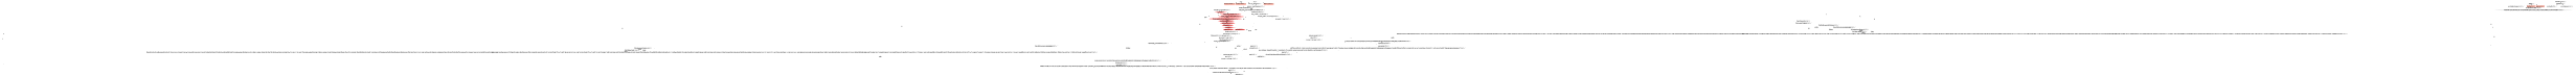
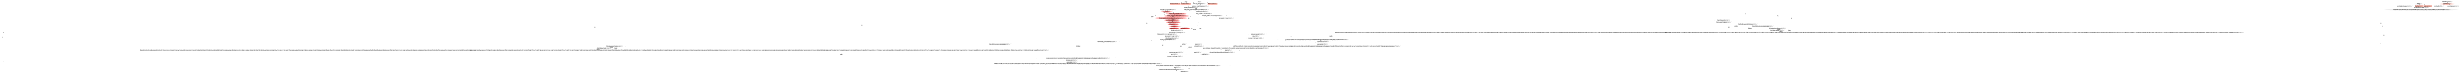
  digraph {
    node [fillcolor=white shape=ellipse style=filled]
    edge [style=bold]
    n1 [label="final String url = StringUtils.format(\"%s://%s/druid/v2/\",scheme,host)@@@8@@@['0', '1', '0']"]
    n2 [label="final String cancelUrl = StringUtils.format(\"%s://%s/druid/v2/%s\",scheme,host,query.getId())@@@9@@@['0', '1', '0']"]
    n3 [label="log.debug(\"Querying queryId(%s( url(%s(\",query.getId(),url)@@@11@@@['0', '1', '0']"]
    n4 [label="Sequence<T> retVal = new BaseSequence<>(new BaseSequence.IteratorMaker<T,JsonParserIterator<T>>(){@Override public JsonParserIterator<T> make(){return new JsonParserIterator<T>(queryResultType,future,url,query,host,objectMapper,null)}@Override public void cleanup(JsonParserIterator<T> iterFromMake){CloseQuietly.close(iterFromMake)}})@@@224@@@['0', '1', '0']"]
    n5 [label="final HttpResponseHandler<InputStream,InputStream> responseHandler = new HttpResponseHandler<InputStream,InputStream>(){private QueryMetrics<? super Query<T>> acquireResponseMetrics(){if (queryMetrics == null) {queryMetrics = toolChest.makeMetrics(query)queryMetrics.server(host)}return queryMetrics}private boolean enqueue(ChannelBuffer buffer,long chunkNum){final InputStreamHolder holder = InputStreamHolder.fromChannelBuffer(buffer,chunkNum)final long currentQueuedByteCount = queuedByteCount.addAndGet(holder.getLength())queue.put(holder)return !usingBackpressure || currentQueuedByteCount < maxQueuedBytes}private InputStream dequeue(){final InputStreamHolder holder = queue.poll(checkQueryTimeout(),TimeUnit.MILLISECONDS)if (holder == null) {throw new RE(\"Query(%s( url(%s( timed out.\",query.getId(),url)}final long currentQueuedByteCount = queuedByteCount.addAndGet(-holder.getLength())if (usingBackpressure && currentQueuedByteCount < maxQueuedBytes) {long backPressureTime = Preconditions.checkNotNull(trafficCopRef.get(),\"No TrafficCop, how can this be?\").resume(holder.getChunkNum())channelSuspendedTime.addAndGet(backPressureTime)}return holder.getStream()}@Override public ClientResponse<InputStream> handleResponse(HttpResponse response,TrafficCop trafficCop){trafficCopRef.set(trafficCop)checkQueryTimeout()checkTotalBytesLimit(response.getContent().readableBytes())log.debug(\"Initial response from url(%s( for queryId(%s(\",url,query.getId())responseStartTimeNs = System.nanoTime()acquireResponseMetrics().reportNodeTimeToFirstByte(responseStartTimeNs - requestStartTimeNs).emit(emitter)final boolean continueReadingtry {final String responseContext = response.headers().get(\"X-Druid-Response-Context\")if (responseContext != null) {context.putAll(objectMapper.readValue(responseContext,JacksonUtils.TYPE_REFERENCE_MAP_STRING_OBJECT))}continueReading = enqueue(response.getContent(),0L)}catch (final IOException e) catch (InterruptedException e) totalByteCount.addAndGet(response.getContent().readableBytes())return ClientResponse.finished(new SequenceInputStream(new Enumeration<InputStream>(){@Override public boolean hasMoreElements(){if (fail.get() != null) {throw new RE(fail.get())}checkQueryTimeout()synchronized (done) {return !done.get() || !queue.isEmpty()}}@Override public InputStream nextElement(){if (fail.get() != null) {throw new RE(fail.get())}try {return dequeue()}catch (InterruptedException e) }}),continueReading)}@Override public ClientResponse<InputStream> handleChunk(ClientResponse<InputStream> clientResponse,HttpChunk chunk,long chunkNum){checkQueryTimeout()final ChannelBuffer channelBuffer = chunk.getContent()final int bytes = channelBuffer.readableBytes()checkTotalBytesLimit(bytes)boolean continueReading = trueif (bytes > 0) {try {continueReading = enqueue(channelBuffer,chunkNum)}catch (InterruptedException e) totalByteCount.addAndGet(bytes)}return ClientResponse.finished(clientResponse.getObj(),continueReading)}@Override public ClientResponse<InputStream> done(ClientResponse<InputStream> clientResponse){long stopTimeNs = System.nanoTime()long nodeTimeNs = stopTimeNs - requestStartTimeNsfinal long nodeTimeMs = TimeUnit.NANOSECONDS.toMillis(nodeTimeNs)log.debug(\"Completed queryId(%s( request to url(%s( with %,d bytes returned in %,d millis (%,f b/s(.\",query.getId(),url,totalByteCount.get(),nodeTimeMs,totalByteCount.get() / (0.001 * nodeTimeMs))QueryMetrics<? super Query<T>> responseMetrics = acquireResponseMetrics()responseMetrics.reportNodeTime(nodeTimeNs)responseMetrics.reportNodeBytes(totalByteCount.get())if (usingBackpressure) {responseMetrics.reportBackPressureTime(channelSuspendedTime.get())}responseMetrics.emit(emitter)synchronized (done) {try {queue.put(InputStreamHolder.fromChannelBuffer(ChannelBuffers.EMPTY_BUFFER,Long.MAX_VALUE))}catch (InterruptedException e) {done.set(true)}}return ClientResponse.finished(clientResponse.getObj())}@Override public void exceptionCaught(final ClientResponse<InputStream> clientResponse,final Throwable e){String msg = StringUtils.format(\"Query(%s( url(%s( failed with exception msg (%s(\",query.getId(),url,e.getMessage())setupResponseReadFailure(msg,e)}private void setupResponseReadFailure(String msg,Throwable th){fail.set(msg)queue.clear()queue.offer(InputStreamHolder.fromStream(new InputStream(){@Override public int read(){if (th != null) {throw new IOException(msg,th)}{throw new IOException(msg)}}},-1,0))}private long checkQueryTimeout(){long timeLeft = timeoutAt - System.currentTimeMillis()if (timeLeft <= 0) {String msg = StringUtils.format(\"Query(%s( url(%s( timed out.\",query.getId(),url)setupResponseReadFailure(msg,null)throw new RE(msg)}{return timeLeft}}private void checkTotalBytesLimit(long bytes){if (maxScatterGatherBytes < Long.MAX_VALUE && totalBytesGathered.addAndGet(bytes) > maxScatterGatherBytes) {String msg = StringUtils.format(\"Query(%s( url(%s( max scatter-gather bytes limit reached.\",query.getId(),url)setupResponseReadFailure(msg,null)throw new RE(msg)}}}@@@18@@@['0', '1', '0']"]
    n6 [label="throw new RE(\"Query(%s( url(%s( timed out.\",query.getId(),url)@@@195@@@['0', '1', '0']"]
    n7 [label="final long requestStartTimeNs = System.nanoTime()@@@12@@@['0', '1', '0']"]
    n8 [fillcolor=lightgray label="return retVal@@@236@@@['1', '1', '0']"]
    n9 [label="retVal = Sequences.map(retVal,toolChest.makePreComputeManipulatorFn(query,MetricManipulatorFns.deserializing()))@@@234@@@['0', '1', '0']"]
    n10 [label="!isBySegment@@@233@@@['0', '1', '0']" shape=diamond]
    n11 [label="future = httpClient.go(new Request(HttpMethod.POST,new URL(url)).setContent(objectMapper.writeValueAsBytes(QueryContexts.withTimeout(query,timeLeft))).setHeader(HttpHeaders.Names.CONTENT_TYPE,isSmile? SmileMediaTypes.APPLICATION_JACKSON_SMILE: MediaType.APPLICATION_JSON),responseHandler,Duration.millis(timeLeft))@@@197@@@['0', '1', '0']"]
    n12 [label="long timeLeft = timeoutAt - System.currentTimeMillis()@@@193@@@['0', '1', '0']"]
    n13 [fillcolor=red label="types = Pair.of(baseType,bySegmentType)@@@11@@@['1', '0', '0']"]
    n14 [fillcolor=red label="typesMap.put(query.getClass(),types)@@@12@@@['1', '0', '0']"]
    n15 [fillcolor=red label="final JavaType typeRef@@@14@@@['1', '0', '0']"]
    n16 [label="final JavaType queryResultType = isBySegment? toolChest.getBySegmentResultType(): toolChest.getBaseResultType()@@@6@@@['0', '1', '0']"]
    n17 [label="final ListenableFuture<InputStream> future@@@7@@@['0', '1', '0']"]
    n18 [label="throw Throwables.propagate(e)@@@9@@@['0', '0', '1']"]
    n19 [label="byteCount.addAndGet(response.getContent().readableBytes())@@@11@@@['0', '0', '1']"]
    n20 [fillcolor=lightgray label="return ClientResponse.finished(new SequenceInputStream(new Enumeration<InputStream>(){@Override public boolean hasMoreElements(){synchronized (done) {return !done.get() || !queue.isEmpty()}}@Override public InputStream nextElement(){try {return queue.take()}catch (InterruptedException e) }}))@@@12@@@['0', '0', '1']"]
    n21 [label="final long requestStartTimeNs = System.nanoTime()@@@26@@@['1', '0', '0']"]
    n22 [label="final HttpResponseHandler<InputStream,InputStream> responseHandler = new HttpResponseHandler<InputStream,InputStream>(){private QueryMetrics<? super Query<T>> acquireResponseMetrics(){if (queryMetrics == null) {queryMetrics = toolChest.makeMetrics(query)queryMetrics.server(host)}return queryMetrics}private boolean enqueue(ChannelBuffer buffer,long chunkNum){final InputStreamHolder holder = InputStreamHolder.fromChannelBuffer(buffer,chunkNum)final long currentQueuedByteCount = queuedByteCount.addAndGet(holder.getLength())queue.put(holder)return !usingBackpressure || currentQueuedByteCount < maxQueuedBytes}private InputStream dequeue(){final InputStreamHolder holder = queue.poll(checkQueryTimeout(),TimeUnit.MILLISECONDS)if (holder == null) {throw new RE(\"Query(%s( url(%s( timed out.\",query.getId(),url)}final long currentQueuedByteCount = queuedByteCount.addAndGet(-holder.getLength())if (usingBackpressure && currentQueuedByteCount < maxQueuedBytes) {long backPressureTime = Preconditions.checkNotNull(trafficCopRef.get(),\"No TrafficCop, how can this be?\").resume(holder.getChunkNum())channelSuspendedTime.addAndGet(backPressureTime)}return holder.getStream()}@Override public ClientResponse<InputStream> handleResponse(HttpResponse response,TrafficCop trafficCop){trafficCopRef.set(trafficCop)checkQueryTimeout()checkTotalBytesLimit(response.getContent().readableBytes())log.debug(\"Initial response from url(%s( for queryId(%s(\",url,query.getId())responseStartTimeNs = System.nanoTime()acquireResponseMetrics().reportNodeTimeToFirstByte(responseStartTimeNs - requestStartTimeNs).emit(emitter)final boolean continueReadingtry {final String responseContext = response.headers().get(\"X-Druid-Response-Context\")if (responseContext != null) {context.putAll(objectMapper.readValue(responseContext,JacksonUtils.TYPE_REFERENCE_MAP_STRING_OBJECT))}continueReading = enqueue(response.getContent(),0L)}catch (final IOException e) catch (InterruptedException e) totalByteCount.addAndGet(response.getContent().readableBytes())return ClientResponse.finished(new SequenceInputStream(new Enumeration<InputStream>(){@Override public boolean hasMoreElements(){if (fail.get() != null) {throw new RE(fail.get())}checkQueryTimeout()synchronized (done) {return !done.get() || !queue.isEmpty()}}@Override public InputStream nextElement(){if (fail.get() != null) {throw new RE(fail.get())}try {return dequeue()}catch (InterruptedException e) }}),continueReading)}@Override public ClientResponse<InputStream> handleChunk(ClientResponse<InputStream> clientResponse,HttpChunk chunk,long chunkNum){checkQueryTimeout()final ChannelBuffer channelBuffer = chunk.getContent()final int bytes = channelBuffer.readableBytes()checkTotalBytesLimit(bytes)boolean continueReading = trueif (bytes > 0) {try {continueReading = enqueue(channelBuffer,chunkNum)}catch (InterruptedException e) totalByteCount.addAndGet(bytes)}return ClientResponse.finished(clientResponse.getObj(),continueReading)}@Override public ClientResponse<InputStream> done(ClientResponse<InputStream> clientResponse){long stopTimeNs = System.nanoTime()long nodeTimeNs = stopTimeNs - requestStartTimeNsfinal long nodeTimeMs = TimeUnit.NANOSECONDS.toMillis(nodeTimeNs)log.debug(\"Completed queryId(%s( request to url(%s( with %,d bytes returned in %,d millis (%,f b/s(.\",query.getId(),url,totalByteCount.get(),nodeTimeMs,totalByteCount.get() / (0.001 * nodeTimeMs))QueryMetrics<? super Query<T>> responseMetrics = acquireResponseMetrics()responseMetrics.reportNodeTime(nodeTimeNs)responseMetrics.reportNodeBytes(totalByteCount.get())if (usingBackpressure) {responseMetrics.reportBackPressureTime(channelSuspendedTime.get())}responseMetrics.emit(emitter)synchronized (done) {try {queue.put(InputStreamHolder.fromChannelBuffer(ChannelBuffers.EMPTY_BUFFER,Long.MAX_VALUE))}catch (InterruptedException e) {done.set(true)}}return ClientResponse.finished(clientResponse.getObj())}@Override public void exceptionCaught(final ClientResponse<InputStream> clientResponse,final Throwable e){String msg = StringUtils.format(\"Query(%s( url(%s( failed with exception msg (%s(\",query.getId(),url,e.getMessage())setupResponseReadFailure(msg,e)}private void setupResponseReadFailure(String msg,Throwable th){fail.set(msg)queue.clear()queue.offer(InputStreamHolder.fromStream(new InputStream(){@Override public int read(){if (th != null) {throw new IOException(msg,th)}{throw new IOException(msg)}}},-1,0))}private long checkQueryTimeout(){long timeLeft = timeoutAt - System.currentTimeMillis()if (timeLeft <= 0) {String msg = StringUtils.format(\"Query(%s( url(%s( timed out.\",query.getId(),url)setupResponseReadFailure(msg,null)throw new RE(msg)}{return timeLeft}}private void checkTotalBytesLimit(long bytes){if (maxScatterGatherBytes < Long.MAX_VALUE && totalBytesGathered.addAndGet(bytes) > maxScatterGatherBytes) {String msg = StringUtils.format(\"Query(%s( url(%s( max scatter-gather bytes limit reached.\",query.getId(),url)setupResponseReadFailure(msg,null)throw new RE(msg)}}}@@@32@@@['1', '0', '0']"]
    n23 [label="final long timeoutAt = query.getContextValue(QUERY_FAIL_TIME)@@@27@@@['1', '0', '0']"]
    n24 [label="future = httpClient.go(new Request(HttpMethod.POST,new URL(url)).setContent(objectMapper.writeValueAsBytes(QueryContexts.withTimeout(query,timeLeft))).setHeader(HttpHeaders.Names.CONTENT_TYPE,isSmile? SmileMediaTypes.APPLICATION_JACKSON_SMILE: MediaType.APPLICATION_JSON),responseHandler,Duration.millis(timeLeft))@@@211@@@['1', '0', '0']"]
    n25 [label="long timeLeft = timeoutAt - System.currentTimeMillis()@@@207@@@['1', '0', '0']"]
    n26 [label="final long maxScatterGatherBytes = QueryContexts.getMaxScatterGatherBytes(query)@@@28@@@['1', '0', '0']"]
    n27 [fillcolor=tomato label="final Map<String,Object> context@@@2@@@['1', '1', '0']" shape=box]
    n28 [label="final String url = StringUtils.format(\"%s://%s/druid/v2/\",scheme,host)@@@22@@@['1', '0', '0']"]
    n29 [label="log.debug(\"Querying queryId(%s( url(%s(\",query.getId(),url)@@@25@@@['1', '0', '0']"]
    n30 [label="throw new RE(\"Query(%s( url(%s( timed out.\",query.getId(),url)@@@209@@@['1', '0', '0']"]
    n31 [label="final String cancelUrl = StringUtils.format(\"%s://%s/druid/v2/%s\",scheme,host,query.getId())@@@23@@@['1', '0', '0']"]
    n32 [label="Sequence<T> retVal = new BaseSequence<>(new BaseSequence.IteratorMaker<T,JsonParserIterator<T>>(){@Override public JsonParserIterator<T> make(){return new JsonParserIterator<T>(typeRef,future,url,query,host,objectMapper,null)}@Override public void cleanup(JsonParserIterator<T> iterFromMake){CloseQuietly.close(iterFromMake)}})@@@238@@@['1', '0', '0']"]
    n33 [fillcolor=lightgray label="return retVal@@@250@@@['1', '0', '0']"]
    n34 [label="retVal = Sequences.map(retVal,toolChest.makePreComputeManipulatorFn(query,MetricManipulatorFns.deserializing()))@@@248@@@['1', '0', '0']"]
    n35 [label="!isBySegment@@@247@@@['1', '0', '0']" shape=diamond]
    n36 [label="final boolean usingBackpressure = maxQueuedBytes > 0@@@17@@@['0', '1', '0']"]
    n37 [label="IOException e@@@221@@@['0', '1', '0']" shape=diamond]
    n38 [label="throw Throwables.propagate(e)@@@222@@@['0', '1', '0']"]
    n39 [label="final long maxQueuedBytes = QueryContexts.getMaxQueuedBytes(query,0)@@@30@@@['1', '0', '0']"]
    n40 [label="final boolean usingBackpressure = maxQueuedBytes > 0@@@31@@@['1', '0', '0']"]
    n41 [label="log.error(e,\"Queue appending interrupted\")@@@7@@@['0', '0', '1']"]
    n42 [label="Thread.currentThread().interrupt()@@@8@@@['0', '0', '1']"]
-   n43 [label="InterruptedException e@@@6@@@['0', '0', '1']" shape=diamond]
+   n43 [fillcolor=tomato label="InterruptedException e@@@6@@@['0', '0', '1']" shape=diamond]
    n44 [label="queryWatcher.registerQuery(query,future)@@@212@@@['1', '0', '0']"]
    n45 [label="Futures.addCallback(future,new FutureCallback<InputStream>(){@Override public void onSuccess(InputStream result){openConnections.getAndDecrement()}@Override public void onFailure(Throwable t){openConnections.getAndDecrement()if (future.isCancelled()) {try {StatusResponseHolder res = httpClient.go(new Request(HttpMethod.DELETE,new URL(cancelUrl)).setContent(objectMapper.writeValueAsBytes(query)).setHeader(HttpHeaders.Names.CONTENT_TYPE,isSmile? SmileMediaTypes.APPLICATION_JACKSON_SMILE: MediaType.APPLICATION_JSON),new StatusResponseHandler(StandardCharsets.UTF_8),Duration.standardSeconds(1)).get(1,TimeUnit.SECONDS)if (res.getStatus().getCode() >= 500) {throw new RE(\"Error cancelling query(%s(: queriable node returned status(%d( (%s(.\",res.getStatus().getCode(),res.getStatus().getReasonPhrase())}}catch (IOException|ExecutionException|InterruptedException|TimeoutException e) }}})@@@214@@@['1', '0', '0']"]
    n46 [label="timeLeft <= 0@@@208@@@['1', '0', '0']" shape=diamond]
    n47 [fillcolor=tomato label="final QueryPlus<T> queryPlus@@@2@@@['0', '1', '0']" shape=box]
    n48 [label="Futures.addCallback(future,new FutureCallback<InputStream>(){@Override public void onSuccess(InputStream result){openConnections.getAndDecrement()}@Override public void onFailure(Throwable t){openConnections.getAndDecrement()if (future.isCancelled()) {try {StatusResponseHolder res = httpClient.go(new Request(HttpMethod.DELETE,new URL(cancelUrl)).setContent(objectMapper.writeValueAsBytes(query)).setHeader(HttpHeaders.Names.CONTENT_TYPE,isSmile? SmileMediaTypes.APPLICATION_JACKSON_SMILE: MediaType.APPLICATION_JSON),new StatusResponseHandler(StandardCharsets.UTF_8),Duration.standardSeconds(1)).get(1,TimeUnit.SECONDS)if (res.getStatus().getCode() >= 500) {throw new RE(\"Error cancelling query(%s(: queriable node returned status(%d( (%s(.\",res.getStatus().getCode(),res.getStatus().getReasonPhrase())}}catch (IOException|ExecutionException|InterruptedException|TimeoutException e) }}})@@@200@@@['0', '1', '0']"]
    n49 [label="queryWatcher.registerQuery(query,future)@@@198@@@['0', '1', '0']"]
    n50 [label="openConnections.getAndIncrement()@@@199@@@['0', '1', '0']"]
    n51 [label="final Query<T> query = queryPlus.getQuery()@@@3@@@['1', '1', '0']"]
    n52 [label="final long maxScatterGatherBytes = QueryContexts.getMaxScatterGatherBytes(query)@@@14@@@['0', '1', '0']"]
    n53 [label="boolean isBySegment = QueryContexts.isBySegment(query)@@@5@@@['1', '1', '0']"]
    n54 [label="final long maxQueuedBytes = QueryContexts.getMaxQueuedBytes(query,0)@@@16@@@['0', '1', '0']"]
    n55 [label="QueryToolChest<T,Query<T>> toolChest = warehouse.getToolChest(query)@@@4@@@['1', '1', '0']"]
    n56 [label="final AtomicLong totalBytesGathered = (AtomicLong)context.get(QUERY_TOTAL_BYTES_GATHERED)@@@15@@@['0', '1', '0']"]
    n57 [label="final AtomicLong totalBytesGathered = (AtomicLong)context.get(QUERY_TOTAL_BYTES_GATHERED)@@@29@@@['1', '0', '0']"]
    n58 [fillcolor=red label="isBySegment@@@15@@@['1', '0', '0']" shape=diamond]
    n59 [label="Pair<JavaType,JavaType> types = typesMap.get(query.getClass())@@@6@@@['1', '0', '0']"]
    n60 [label="openConnections.getAndIncrement()@@@213@@@['1', '0', '0']"]
    n61 [fillcolor=lightgray label="run['1', '0', '0']" shape=diamond]
    n62 [fillcolor=tomato label="final Map<String,Object> context@@@2@@@['1', '0', '0']" shape=box]
    n63 [label="timeLeft <= 0@@@194@@@['0', '1', '0']" shape=diamond]
    n64 [fillcolor=red label="typeRef = types.rhs@@@16@@@['1', '0', '0']"]
    n65 [fillcolor=red label="typeRef = types.lhs@@@19@@@['1', '0', '0']"]
    n66 [label="final ListenableFuture<InputStream> future@@@21@@@['1', '0', '0']"]
    n67 [fillcolor=red label="types == null@@@7@@@['1', '0', '0']" shape=diamond]
    n68 [fillcolor=red label="JavaType baseType = typeFactory.constructType(toolChest.getResultTypeReference())@@@9@@@['1', '0', '0']"]
    n69 [fillcolor=red label="JavaType bySegmentType = typeFactory.constructParametricType(,typeFactory.constructParametricType(,baseType))@@@10@@@['1', '0', '0']"]
    n70 [fillcolor=red label="final TypeFactory typeFactory = objectMapper.getTypeFactory()@@@8@@@['1', '0', '0']"]
    n71 [fillcolor=lightgray label="run['0', '1', '0']" shape=diamond]
    n72 [label="IOException e@@@235@@@['1', '0', '0']" shape=diamond]
    n73 [label="final long timeoutAt = query.getContextValue(QUERY_FAIL_TIME)@@@13@@@['0', '1', '0']"]
    n74 [fillcolor=lightgray label="handleResponse['0', '0', '1']" shape=diamond]
    n75 [fillcolor=tomato label="TrafficCop trafficCop@@@2@@@['0', '0', '1']" shape=box]
    n76 [fillcolor=tomato label="HttpResponse response@@@2@@@['0', '0', '1']" shape=box]
    n77 [label="queue.put(new ChannelBufferInputStream(response.getContent()))@@@4@@@['0', '0', '1']"]
    n1 -> n2
    n1 -> n3 [label=url style=solid]
    n1 -> n4 [label=url style=solid]
    n1 -> n5 [label=url style=solid]
    n1 -> n6 [label=url style=solid]
    n2 -> n3
    n3 -> n7
    n4 -> n8 [label=retVal style=solid]
    n4 -> n9 [label=retVal style=solid]
    n4 -> n10
    n5 -> n11 [label=responseHandler style=solid]
    n5 -> n12
    n6 -> n11
    n7 -> n5 [label=requestStartTimeNs style=solid]
    n7 -> n73
    n8 -> n32
    n9 -> n8 [label=retVal style=solid]
    n9 -> n8
    n10 -> n8
    n10 -> n9
    n10 -> n9 [label=true style=dotted]
    n11 -> n4 [label=future style=solid]
    n11 -> n48 [label=future style=solid]
    n11 -> n49 [label=future style=solid]
    n11 -> n49
    n12 -> n11 [label=timeLeft style=solid]
    n12 -> n63 [label=timeLeft style=solid]
    n12 -> n63
    n13 -> n14
    n13 -> n14 [label=types style=solid]
    n14 -> n15
    n15 -> n58
    n16 -> n4 [label=queryResultType style=solid]
    n16 -> n17
    n17 -> n1
    n18 -> n19
    n19 -> n20
    n21 -> n22 [label=requestStartTimeNs style=solid]
    n21 -> n23
    n22 -> n24 [label=responseHandler style=solid]
    n22 -> n25
    n23 -> n22 [label=timeoutAt style=solid]
    n23 -> n25 [label=timeoutAt style=solid]
    n23 -> n26
    n24 -> n32 [label=future style=solid]
    n24 -> n44
    n24 -> n44 [label=future style=solid]
    n24 -> n45 [label=future style=solid]
    n25 -> n24 [label=timeLeft style=solid]
    n25 -> n46 [label=timeLeft style=solid]
    n25 -> n46
    n26 -> n22 [label=maxScatterGatherBytes style=solid]
    n26 -> n57
    n28 -> n22 [label=url style=solid]
    n28 -> n29 [label=url style=solid]
    n28 -> n30 [label=url style=solid]
    n28 -> n31
    n28 -> n32 [label=url style=solid]
    n29 -> n21
    n30 -> n24
    n31 -> n29
    n32 -> n33 [label=retVal style=solid]
    n32 -> n34 [label=retVal style=solid]
    n32 -> n35
    n34 -> n33
    n34 -> n33 [label=retVal style=solid]
    n35 -> n33
    n35 -> n34 [label=true style=dotted]
    n35 -> n34
    n36 -> n5
    n36 -> n5 [label=usingBackpressure style=solid]
    n37 -> n38 [label=true style=dotted]
    n37 -> n38
    n38 -> n4
    n39 -> n22 [label=maxQueuedBytes style=solid]
    n39 -> n40 [label=maxQueuedBytes style=solid]
    n39 -> n40
    n40 -> n22
    n40 -> n22 [label=usingBackpressure style=solid]
    n41 -> n42
    n42 -> n18
    n42 -> n43 [label=true style=dotted]
    n43 -> n18 [label=true style=dotted]
    n43 -> n41
    n43 -> n41 [label=true style=dotted]
    n44 -> n60
    n45 -> n32
    n46 -> n24
    n46 -> n30
    n46 -> n30 [label=true style=dotted]
    n48 -> n4
    n49 -> n50
    n50 -> n48
    n51 -> n4 [label=query style=solid]
    n51 -> n5 [label=query style=solid]
    n51 -> n9 [label=query style=solid]
    n51 -> n22 [label=query style=solid]
    n51 -> n26 [label=query style=solid]
    n51 -> n32 [label=query style=solid]
    n51 -> n34 [label=query style=solid]
    n51 -> n39 [label=query style=solid]
    n51 -> n44 [label=query style=solid]
    n51 -> n49 [label=query style=solid]
    n51 -> n52 [label=query style=solid]
    n51 -> n53 [label=query style=solid]
    n51 -> n54 [label=query style=solid]
    n51 -> n55
    n51 -> n55 [label=query style=solid]
    n52 -> n5 [label=maxScatterGatherBytes style=solid]
    n52 -> n56
    n53 -> n16
    n53 -> n16 [label=isBySegment style=solid]
    n53 -> n58 [label=isBySegment style=solid]
    n53 -> n59
    n54 -> n5 [label=maxQueuedBytes style=solid]
    n54 -> n36 [label=maxQueuedBytes style=solid]
    n54 -> n36
    n55 -> n53
    n56 -> n54
    n57 -> n39
    n58 -> n64 [label=true style=dotted]
    n58 -> n64
    n58 -> n65 [label=false style=dotted]
    n58 -> n65
    n59 -> n67
    n59 -> n67 [label=types style=solid]
    n60 -> n45
    n61 -> n27 [label=true style=dotted]
    n61 -> n51
    n61 -> n62 [label=true]
    n63 -> n6
    n63 -> n6 [label=true style=dotted]
    n63 -> n11
    n64 -> n32 [label=typeRef style=solid]
    n64 -> n66
    n65 -> n32 [label=typeRef style=solid]
    n65 -> n66
    n66 -> n28
    n67 -> n13 [label=true style=dotted]
    n67 -> n14 [label=true style=dotted]
    n67 -> n15
    n67 -> n68 [label=true style=dotted]
    n67 -> n69 [label=true style=dotted]
    n67 -> n70
    n67 -> n70 [label=true style=dotted]
    n68 -> n13 [label=baseType style=solid]
    n68 -> n69
    n68 -> n69 [label=baseType style=solid]
    n69 -> n13
    n69 -> n13 [label=bySegmentType style=solid]
    n70 -> n68
    n71 -> n27 [label=true style=dotted]
    n71 -> n47 [label=true style=dotted]
    n71 -> n51
    n72 -> n8
    n72 -> n8 [label=true style=dotted]
    n73 -> n5 [label=timeoutAt style=solid]
    n73 -> n12 [label=timeoutAt style=solid]
    n73 -> n52
    n74 -> n75 [label=true style=dotted]
    n74 -> n76 [label=true style=dotted]
    n74 -> n77
    n77 -> n19
  }
